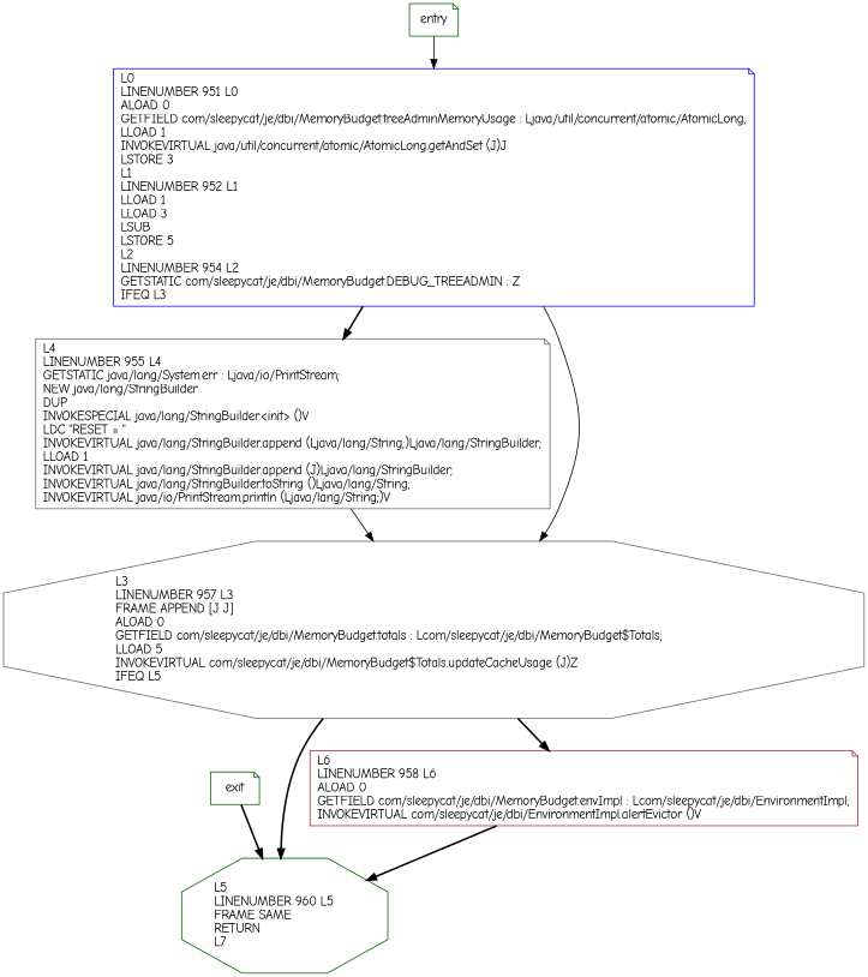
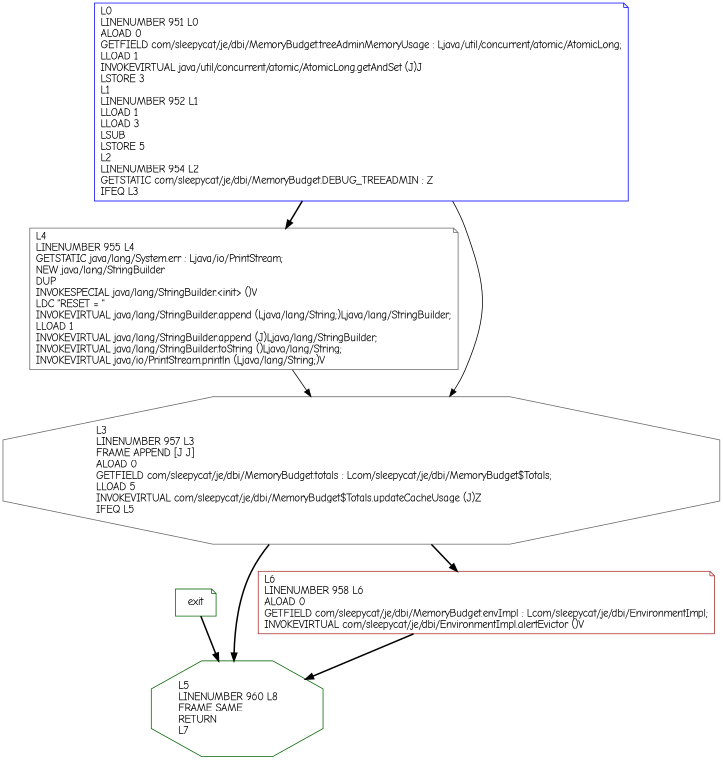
  digraph {
    fontname="Comic Neue"
    node [color=darkgreen fontname="Comic Neue" shape=note]
    edge [fontname="Comic Neue" style=bold]
-   n1 [label="L5\lLINENUMBER 960 L5\lFRAME SAME\lRETURN\lL7\l" shape=octagon]
+   n1 [label="L5\lLINENUMBER 960 L8\lFRAME SAME\lRETURN\lL7\l" shape=octagon]
    exit
    n3 [color=brown label="L6\lLINENUMBER 958 L6\lALOAD 0\lGETFIELD com/sleepycat/je/dbi/MemoryBudget.envImpl : Lcom/sleepycat/je/dbi/EnvironmentImpl;\lINVOKEVIRTUAL com/sleepycat/je/dbi/EnvironmentImpl.alertEvictor ()V\l"]
    n4 [color=gray40 label="L4\lLINENUMBER 955 L4\lGETSTATIC java/lang/System.err : Ljava/io/PrintStream;\lNEW java/lang/StringBuilder\lDUP\lINVOKESPECIAL java/lang/StringBuilder.\<init\> ()V\lLDC \"RESET = \"\lINVOKEVIRTUAL java/lang/StringBuilder.append (Ljava/lang/String;)Ljava/lang/StringBuilder;\lLLOAD 1\lINVOKEVIRTUAL java/lang/StringBuilder.append (J)Ljava/lang/StringBuilder;\lINVOKEVIRTUAL java/lang/StringBuilder.toString ()Ljava/lang/String;\lINVOKEVIRTUAL java/io/PrintStream.println (Ljava/lang/String;)V\l"]
    n5 [color=gray40 label="L3\lLINENUMBER 957 L3\lFRAME APPEND [J J]\lALOAD 0\lGETFIELD com/sleepycat/je/dbi/MemoryBudget.totals : Lcom/sleepycat/je/dbi/MemoryBudget$Totals;\lLLOAD 5\lINVOKEVIRTUAL com/sleepycat/je/dbi/MemoryBudget$Totals.updateCacheUsage (J)Z\lIFEQ L5\l" shape=octagon]
    n6 [color=blue label="L0\lLINENUMBER 951 L0\lALOAD 0\lGETFIELD com/sleepycat/je/dbi/MemoryBudget.treeAdminMemoryUsage : Ljava/util/concurrent/atomic/AtomicLong;\lLLOAD 1\lINVOKEVIRTUAL java/util/concurrent/atomic/AtomicLong.getAndSet (J)J\lLSTORE 3\lL1\lLINENUMBER 952 L1\lLLOAD 1\lLLOAD 3\lLSUB\lLSTORE 5\lL2\lLINENUMBER 954 L2\lGETSTATIC com/sleepycat/je/dbi/MemoryBudget.DEBUG_TREEADMIN : Z\lIFEQ L3\l"]
-   entry
    exit -> n1
    n3 -> n1
    n4 -> n5 [style=solid]
    n5 -> n1
    n5 -> n3
    n6 -> n4
    n6 -> n5 [style=solid]
-   entry -> n6 [style=solid]
  }
